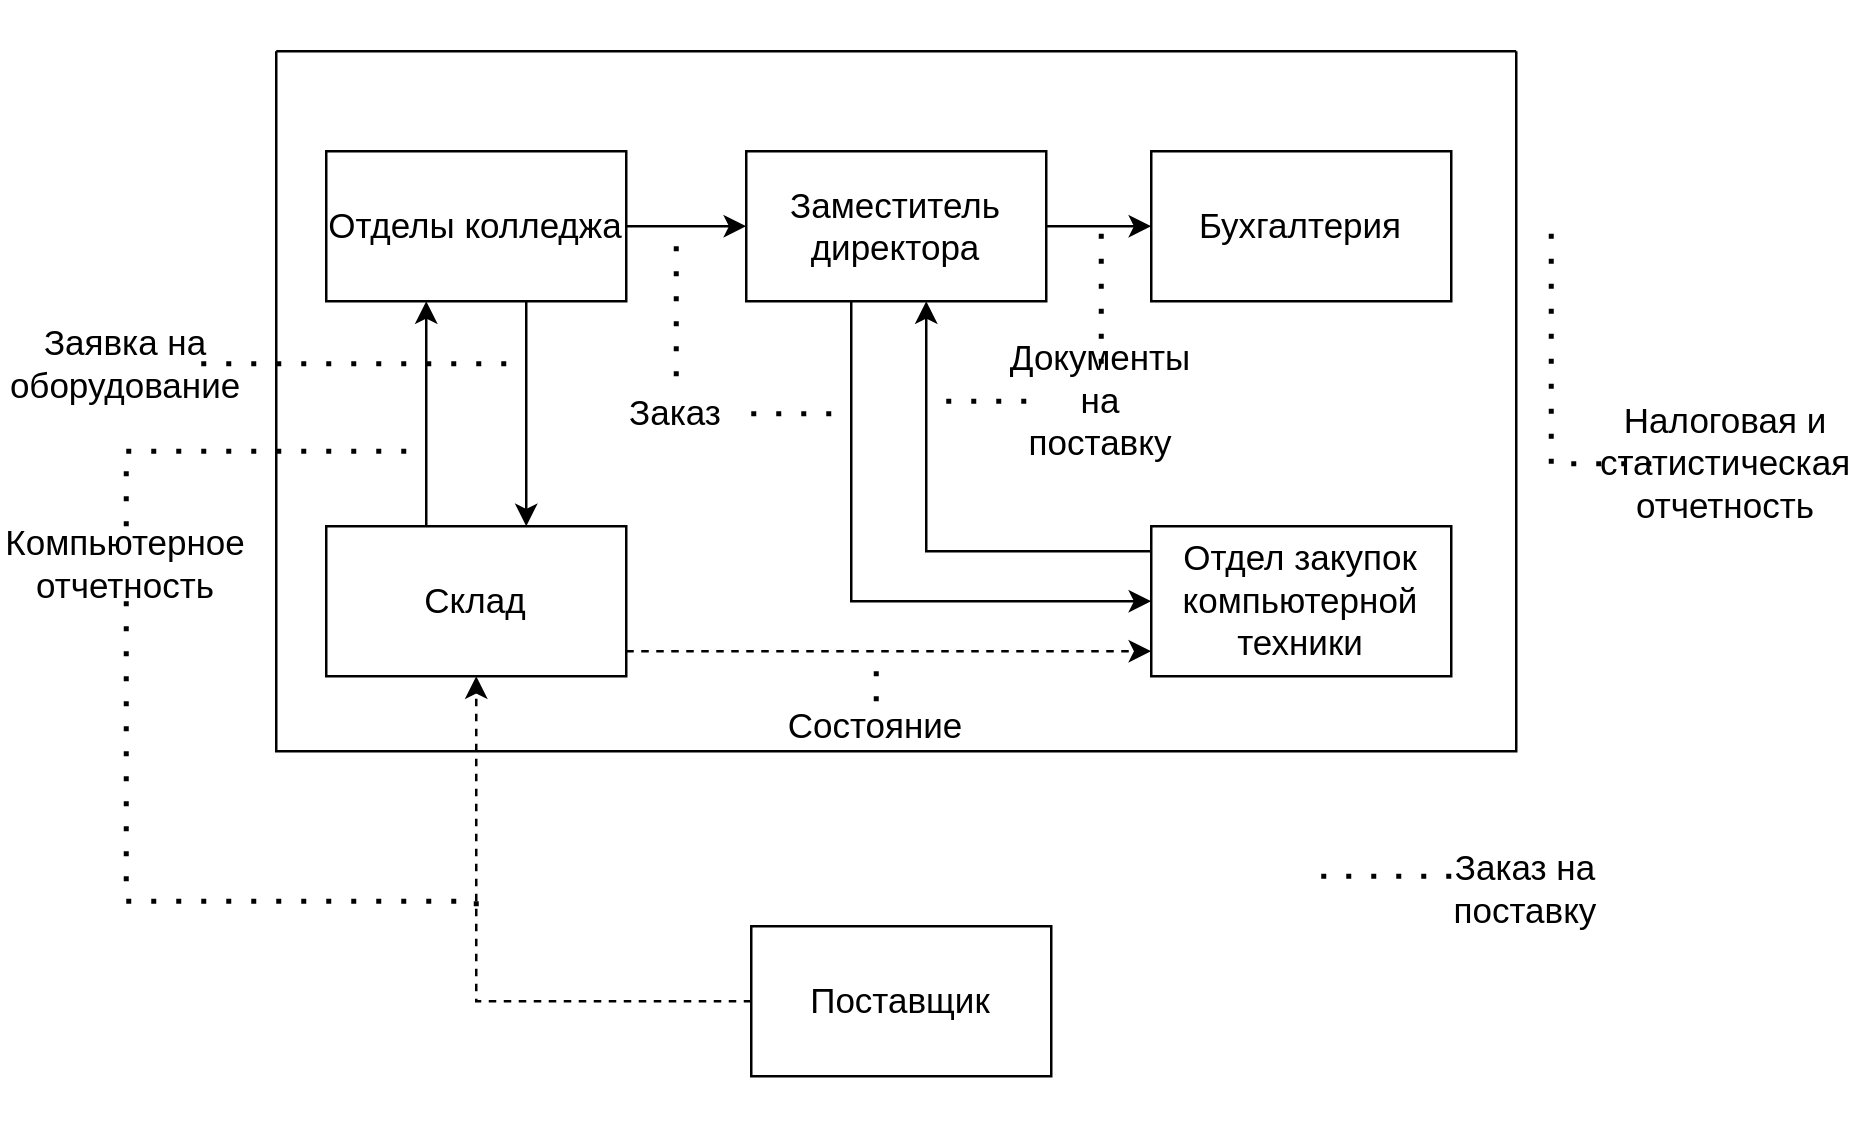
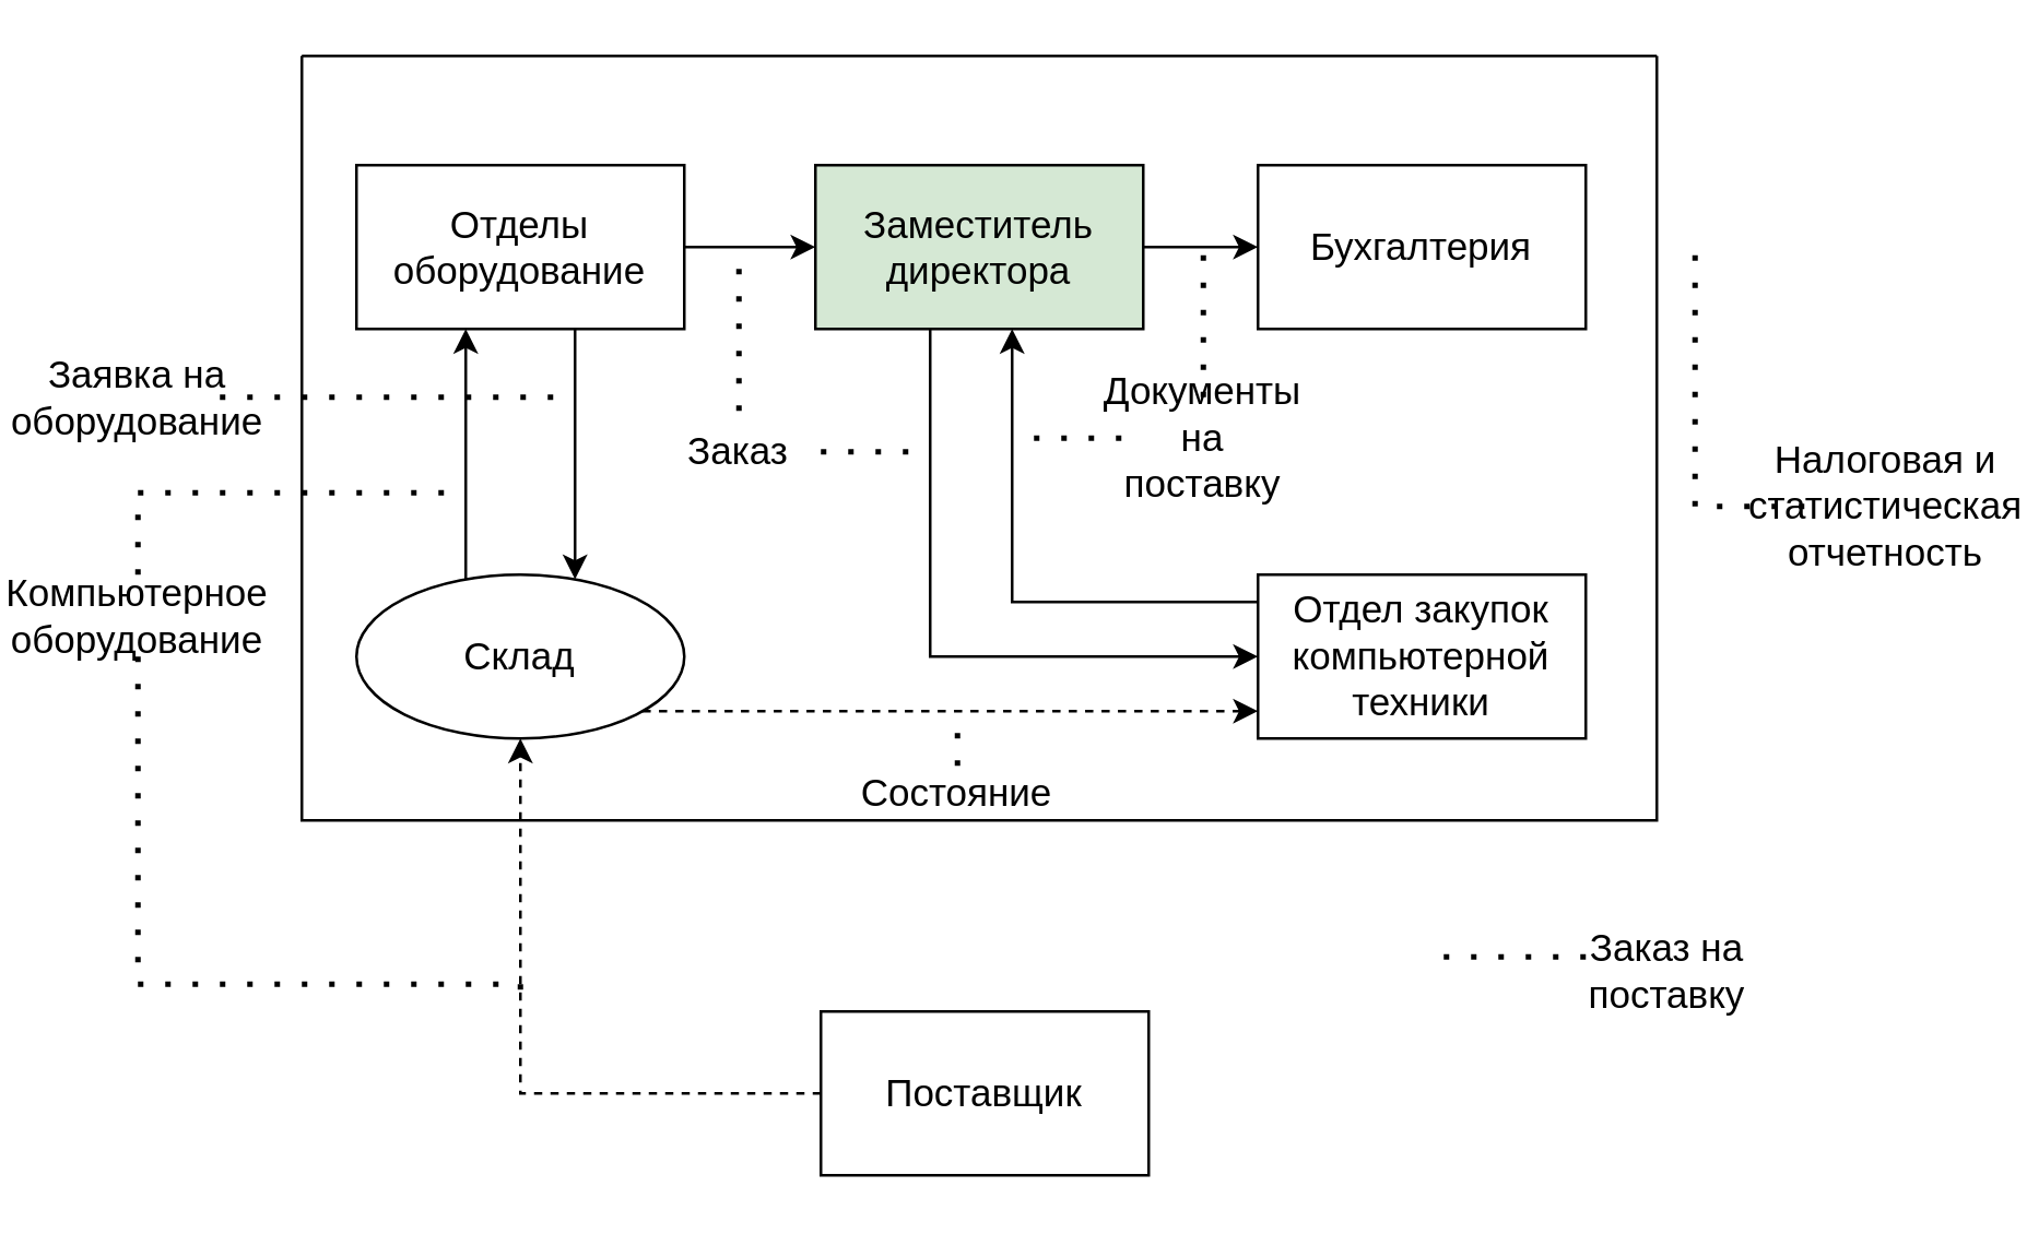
  <mxCell id="0" />
  <mxCell id="1" parent="0" />
  <mxCell id="2" value="" style="swimlane;startSize=0;" parent="1" vertex="1"><mxGeometry x="110" y="20" width="496" height="280" as="geometry"><mxRectangle x="310" y="290" width="50" height="40" as="alternateBounds" /></mxGeometry></mxCell>
  <mxCell id="3" style="edgeStyle=orthogonalEdgeStyle;rounded=0;orthogonalLoop=1;jettySize=auto;html=1;fontSize=14;" parent="2" source="5" target="7" edge="1"><mxGeometry relative="1" as="geometry"><Array as="points"><mxPoint x="230" y="220" /></Array></mxGeometry></mxCell>
  <mxCell id="4" style="edgeStyle=orthogonalEdgeStyle;rounded=0;orthogonalLoop=1;jettySize=auto;html=1;fontSize=14;" parent="2" source="5" target="8" edge="1"><mxGeometry relative="1" as="geometry" /></mxCell>
- <mxCell id="5" value="&lt;div&gt;Заместитель&lt;/div&gt;&lt;div&gt;директора&lt;br&gt;&lt;/div&gt;" style="rounded=0;whiteSpace=wrap;html=1;fontSize=14;" parent="2" vertex="1"><mxGeometry x="188" y="40" width="120" height="60" as="geometry" /></mxCell>
+ <mxCell id="5" value="&lt;div&gt;Заместитель&lt;/div&gt;&lt;div&gt;директора&lt;br&gt;&lt;/div&gt;" style="rounded=0;whiteSpace=wrap;html=1;fontSize=14;fillColor=#d5e8d4;" parent="2" vertex="1"><mxGeometry x="188" y="40" width="120" height="60" as="geometry" /></mxCell>
  <mxCell id="6" style="edgeStyle=orthogonalEdgeStyle;rounded=0;orthogonalLoop=1;jettySize=auto;html=1;fontSize=14;" parent="2" source="7" target="5" edge="1"><mxGeometry relative="1" as="geometry"><Array as="points"><mxPoint x="260" y="200" /></Array></mxGeometry></mxCell>
  <mxCell id="7" value="&lt;div&gt;Отдел закупок&lt;/div&gt;&lt;div&gt;компьютерной техники&lt;br&gt;&lt;/div&gt;" style="rounded=0;whiteSpace=wrap;html=1;fontSize=14;" parent="2" vertex="1"><mxGeometry x="350" y="190" width="120" height="60" as="geometry" /></mxCell>
  <mxCell id="8" value="Бухгалтерия" style="rounded=0;whiteSpace=wrap;html=1;fontSize=14;" parent="2" vertex="1"><mxGeometry x="350" y="40" width="120" height="60" as="geometry" /></mxCell>
  <mxCell id="9" style="edgeStyle=orthogonalEdgeStyle;rounded=0;orthogonalLoop=1;jettySize=auto;html=1;fontSize=14;" parent="2" source="11" target="13" edge="1"><mxGeometry relative="1" as="geometry"><Array as="points"><mxPoint x="60" y="160" /><mxPoint x="60" y="160" /></Array></mxGeometry></mxCell>
  <mxCell id="10" style="edgeStyle=orthogonalEdgeStyle;rounded=0;orthogonalLoop=1;jettySize=auto;html=1;shadow=0;strokeColor=default;strokeWidth=1;fontSize=14;endArrow=classic;endFill=1;dashed=1;" edge="1" parent="2" source="11" target="7"><mxGeometry relative="1" as="geometry"><Array as="points"><mxPoint x="320" y="240" /><mxPoint x="320" y="240" /></Array></mxGeometry></mxCell>
- <mxCell id="11" value="Склад" style="rounded=0;whiteSpace=wrap;html=1;fontSize=14;" parent="2" vertex="1"><mxGeometry x="20" y="190" width="120" height="60" as="geometry" /></mxCell>
+ <mxCell id="11" value="Склад" style="ellipse;whiteSpace=wrap;html=1;fontSize=14;" parent="2" vertex="1"><mxGeometry x="20" y="190" width="120" height="60" as="geometry" /></mxCell>
  <mxCell id="12" style="edgeStyle=orthogonalEdgeStyle;rounded=0;orthogonalLoop=1;jettySize=auto;html=1;fontSize=14;" parent="2" source="13" target="5" edge="1"><mxGeometry relative="1" as="geometry" /></mxCell>
- <mxCell id="13" value="Отделы колледжа" style="rounded=0;whiteSpace=wrap;html=1;fontSize=14;" parent="2" vertex="1"><mxGeometry x="20" y="40" width="120" height="60" as="geometry" /></mxCell>
+ <mxCell id="13" value="Отделы оборудование" style="rounded=0;whiteSpace=wrap;html=1;fontSize=14;" parent="2" vertex="1"><mxGeometry x="20" y="40" width="120" height="60" as="geometry" /></mxCell>
  <mxCell id="14" style="edgeStyle=orthogonalEdgeStyle;rounded=0;orthogonalLoop=1;jettySize=auto;html=1;dashed=1;fontSize=14;endArrow=none;endFill=0;strokeWidth=2;dashPattern=1 4;" parent="2" source="16" edge="1"><mxGeometry relative="1" as="geometry"><mxPoint x="260" y="140" as="targetPoint" /></mxGeometry></mxCell>
  <mxCell id="15" style="edgeStyle=orthogonalEdgeStyle;rounded=0;orthogonalLoop=1;jettySize=auto;html=1;dashed=1;fontSize=14;endArrow=none;endFill=0;dashPattern=1 4;strokeWidth=2;" parent="2" source="16" edge="1"><mxGeometry relative="1" as="geometry"><mxPoint x="330" y="70" as="targetPoint" /></mxGeometry></mxCell>
  <mxCell id="16" value="Документы на поставку" style="text;html=1;strokeColor=none;fillColor=none;align=center;verticalAlign=middle;whiteSpace=wrap;rounded=0;fontSize=14;" parent="2" vertex="1"><mxGeometry x="300" y="125" width="60" height="30" as="geometry" /></mxCell>
  <mxCell id="17" style="edgeStyle=orthogonalEdgeStyle;rounded=0;orthogonalLoop=1;jettySize=auto;html=1;dashed=1;fontSize=14;endArrow=none;endFill=0;dashPattern=1 4;strokeWidth=2;" parent="2" source="33" edge="1"><mxGeometry relative="1" as="geometry"><mxPoint x="100" y="125" as="targetPoint" /></mxGeometry></mxCell>
  <mxCell id="18" style="edgeStyle=orthogonalEdgeStyle;rounded=0;orthogonalLoop=1;jettySize=auto;html=1;fontSize=14;" edge="1" parent="2" source="13" target="11"><mxGeometry relative="1" as="geometry"><mxPoint x="150" y="80" as="sourcePoint" /><mxPoint x="198" y="80" as="targetPoint" /><Array as="points"><mxPoint x="100" y="150" /><mxPoint x="100" y="150" /></Array></mxGeometry></mxCell>
  <mxCell id="19" style="edgeStyle=orthogonalEdgeStyle;rounded=0;orthogonalLoop=1;jettySize=auto;html=1;shadow=0;dashed=1;dashPattern=1 4;strokeColor=default;strokeWidth=2;fontSize=14;endArrow=none;endFill=0;" edge="1" parent="2" source="21"><mxGeometry relative="1" as="geometry"><mxPoint x="160" y="70" as="targetPoint" /></mxGeometry></mxCell>
  <mxCell id="20" style="edgeStyle=orthogonalEdgeStyle;rounded=0;orthogonalLoop=1;jettySize=auto;html=1;shadow=0;dashed=1;dashPattern=1 4;strokeColor=default;strokeWidth=2;fontSize=14;endArrow=none;endFill=0;" edge="1" parent="2" source="21"><mxGeometry relative="1" as="geometry"><mxPoint x="230" y="145" as="targetPoint" /></mxGeometry></mxCell>
  <mxCell id="21" value="Заказ" style="text;html=1;strokeColor=none;fillColor=none;align=center;verticalAlign=middle;whiteSpace=wrap;rounded=0;fontSize=14;" vertex="1" parent="2"><mxGeometry x="130" y="130" width="60" height="30" as="geometry" /></mxCell>
  <mxCell id="22" style="edgeStyle=orthogonalEdgeStyle;rounded=0;orthogonalLoop=1;jettySize=auto;html=1;shadow=0;strokeColor=default;strokeWidth=2;fontSize=14;endArrow=none;endFill=0;dashed=1;dashPattern=1 4;" edge="1" parent="2" source="23"><mxGeometry relative="1" as="geometry"><mxPoint x="240" y="240" as="targetPoint" /></mxGeometry></mxCell>
  <mxCell id="23" value="Состояние" style="text;html=1;strokeColor=none;fillColor=none;align=center;verticalAlign=middle;whiteSpace=wrap;rounded=0;fontSize=14;" vertex="1" parent="2"><mxGeometry x="210" y="260" width="60" height="20" as="geometry" /></mxCell>
  <mxCell id="24" style="edgeStyle=orthogonalEdgeStyle;rounded=0;orthogonalLoop=1;jettySize=auto;html=1;fontSize=14;dashed=1;" parent="1" source="25" target="11" edge="1"><mxGeometry relative="1" as="geometry"><Array as="points"><mxPoint x="190" y="400" /></Array></mxGeometry></mxCell>
  <mxCell id="25" value="Поставщик" style="rounded=0;whiteSpace=wrap;html=1;fontSize=14;" parent="1" vertex="1"><mxGeometry x="300" y="370" width="120" height="60" as="geometry" /></mxCell>
  <mxCell id="26" style="edgeStyle=orthogonalEdgeStyle;rounded=0;orthogonalLoop=1;jettySize=auto;html=1;fontSize=14;endArrow=none;endFill=0;dashed=1;dashPattern=1 4;strokeWidth=2;" parent="1" source="27" edge="1"><mxGeometry relative="1" as="geometry"><mxPoint x="520" y="350" as="targetPoint" /><Array as="points"><mxPoint x="610" y="350" /></Array></mxGeometry></mxCell>
  <mxCell id="27" value="Заказ на поставку" style="text;html=1;strokeColor=none;fillColor=none;align=center;verticalAlign=middle;whiteSpace=wrap;rounded=0;fontSize=14;" parent="1" vertex="1"><mxGeometry x="580" y="340" width="60" height="30" as="geometry" /></mxCell>
  <mxCell id="28" style="edgeStyle=orthogonalEdgeStyle;rounded=0;orthogonalLoop=1;jettySize=auto;html=1;dashed=1;fontSize=14;endArrow=none;endFill=0;dashPattern=1 4;strokeWidth=2;" parent="1" source="30" edge="1"><mxGeometry relative="1" as="geometry"><mxPoint x="190" y="370" as="targetPoint" /><Array as="points"><mxPoint x="50" y="215" /><mxPoint x="50" y="360" /><mxPoint x="190" y="360" /></Array></mxGeometry></mxCell>
  <mxCell id="29" style="edgeStyle=orthogonalEdgeStyle;rounded=0;orthogonalLoop=1;jettySize=auto;html=1;dashed=1;fontSize=14;endArrow=none;endFill=0;strokeWidth=2;dashPattern=1 4;" parent="1" source="30" edge="1"><mxGeometry relative="1" as="geometry"><mxPoint x="170" y="180" as="targetPoint" /><Array as="points"><mxPoint x="50" y="180" /><mxPoint x="170" y="180" /></Array></mxGeometry></mxCell>
- <mxCell id="30" value="Компьютерное отчетность" style="text;html=1;strokeColor=none;fillColor=none;align=center;verticalAlign=middle;whiteSpace=wrap;rounded=0;fontSize=14;" parent="1" vertex="1"><mxGeometry x="20" y="210" width="60" height="30" as="geometry" /></mxCell>
+ <mxCell id="30" value="Компьютерное оборудование" style="text;html=1;strokeColor=none;fillColor=none;align=center;verticalAlign=middle;whiteSpace=wrap;rounded=0;fontSize=14;" parent="1" vertex="1"><mxGeometry x="20" y="210" width="60" height="30" as="geometry" /></mxCell>
  <mxCell id="31" style="edgeStyle=orthogonalEdgeStyle;rounded=0;orthogonalLoop=1;jettySize=auto;html=1;dashed=1;fontSize=14;endArrow=none;endFill=0;strokeWidth=2;dashPattern=1 4;" parent="1" source="32" edge="1"><mxGeometry relative="1" as="geometry"><mxPoint x="620" y="90" as="targetPoint" /><Array as="points"><mxPoint x="620" y="185" /></Array></mxGeometry></mxCell>
  <mxCell id="32" value="Налоговая и статистическая отчетность" style="text;html=1;strokeColor=none;fillColor=none;align=center;verticalAlign=middle;whiteSpace=wrap;rounded=0;fontSize=14;" parent="1" vertex="1"><mxGeometry x="660" y="170" width="60" height="30" as="geometry" /></mxCell>
  <mxCell id="33" value="Заявка на оборудование" style="text;html=1;strokeColor=none;fillColor=none;align=center;verticalAlign=middle;whiteSpace=wrap;rounded=0;fontSize=14;" parent="1" vertex="1"><mxGeometry x="20" y="130" width="60" height="30" as="geometry" /></mxCell>
